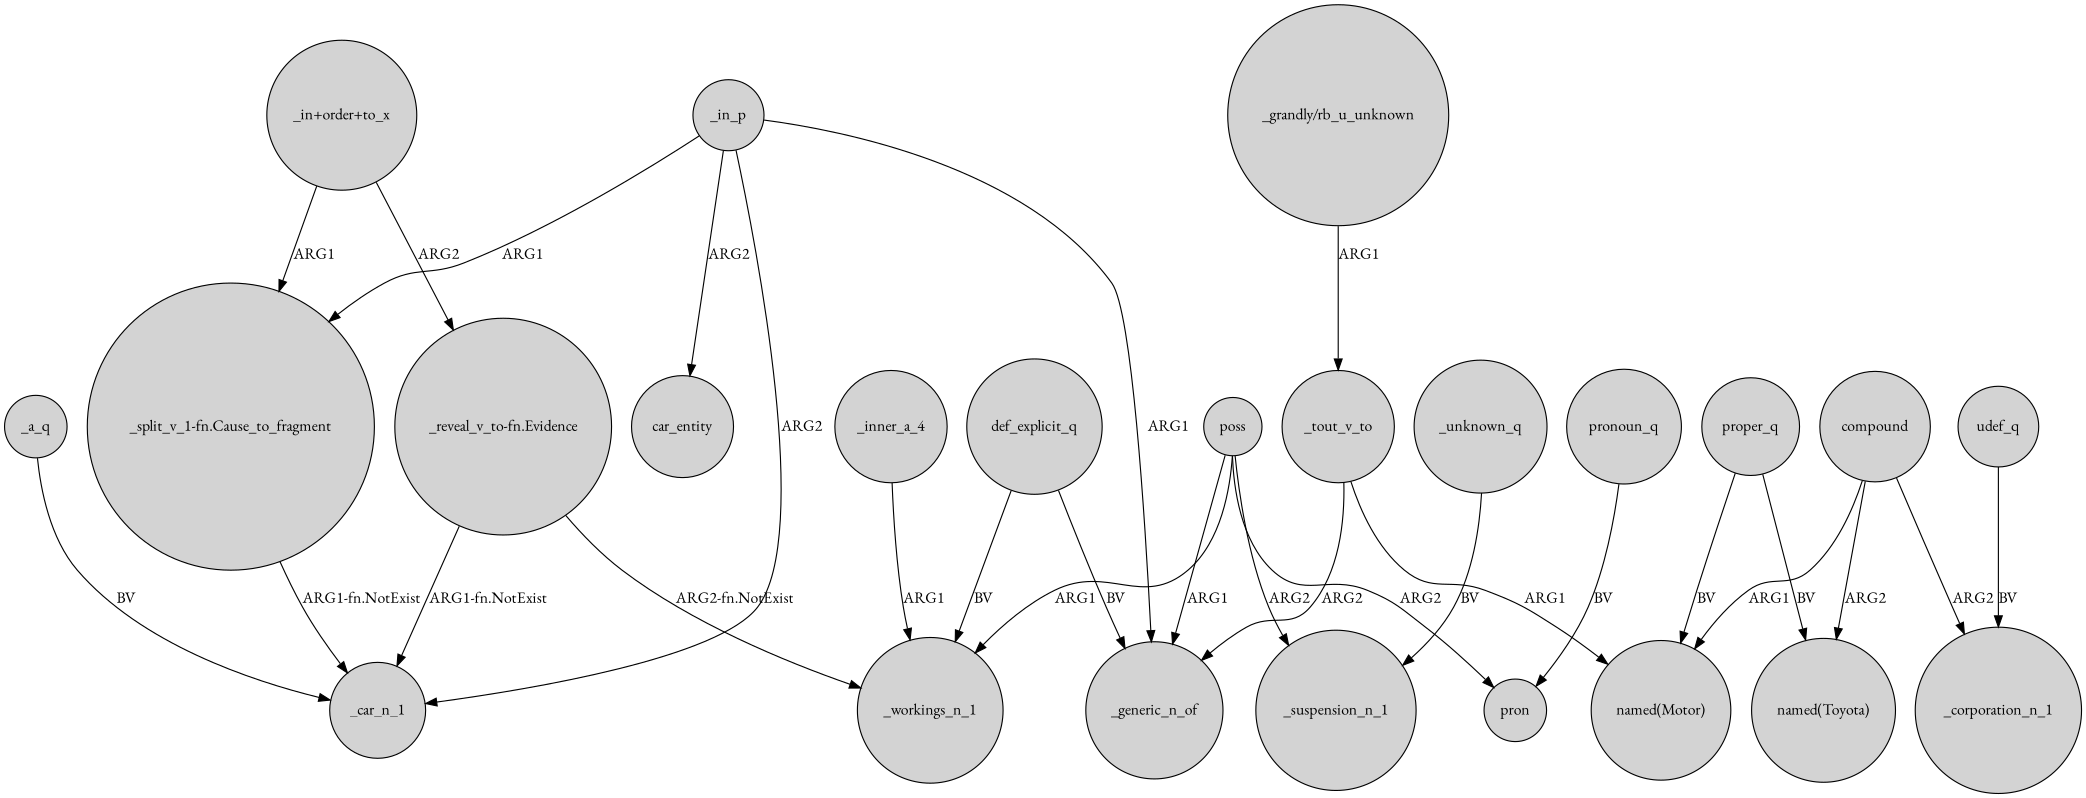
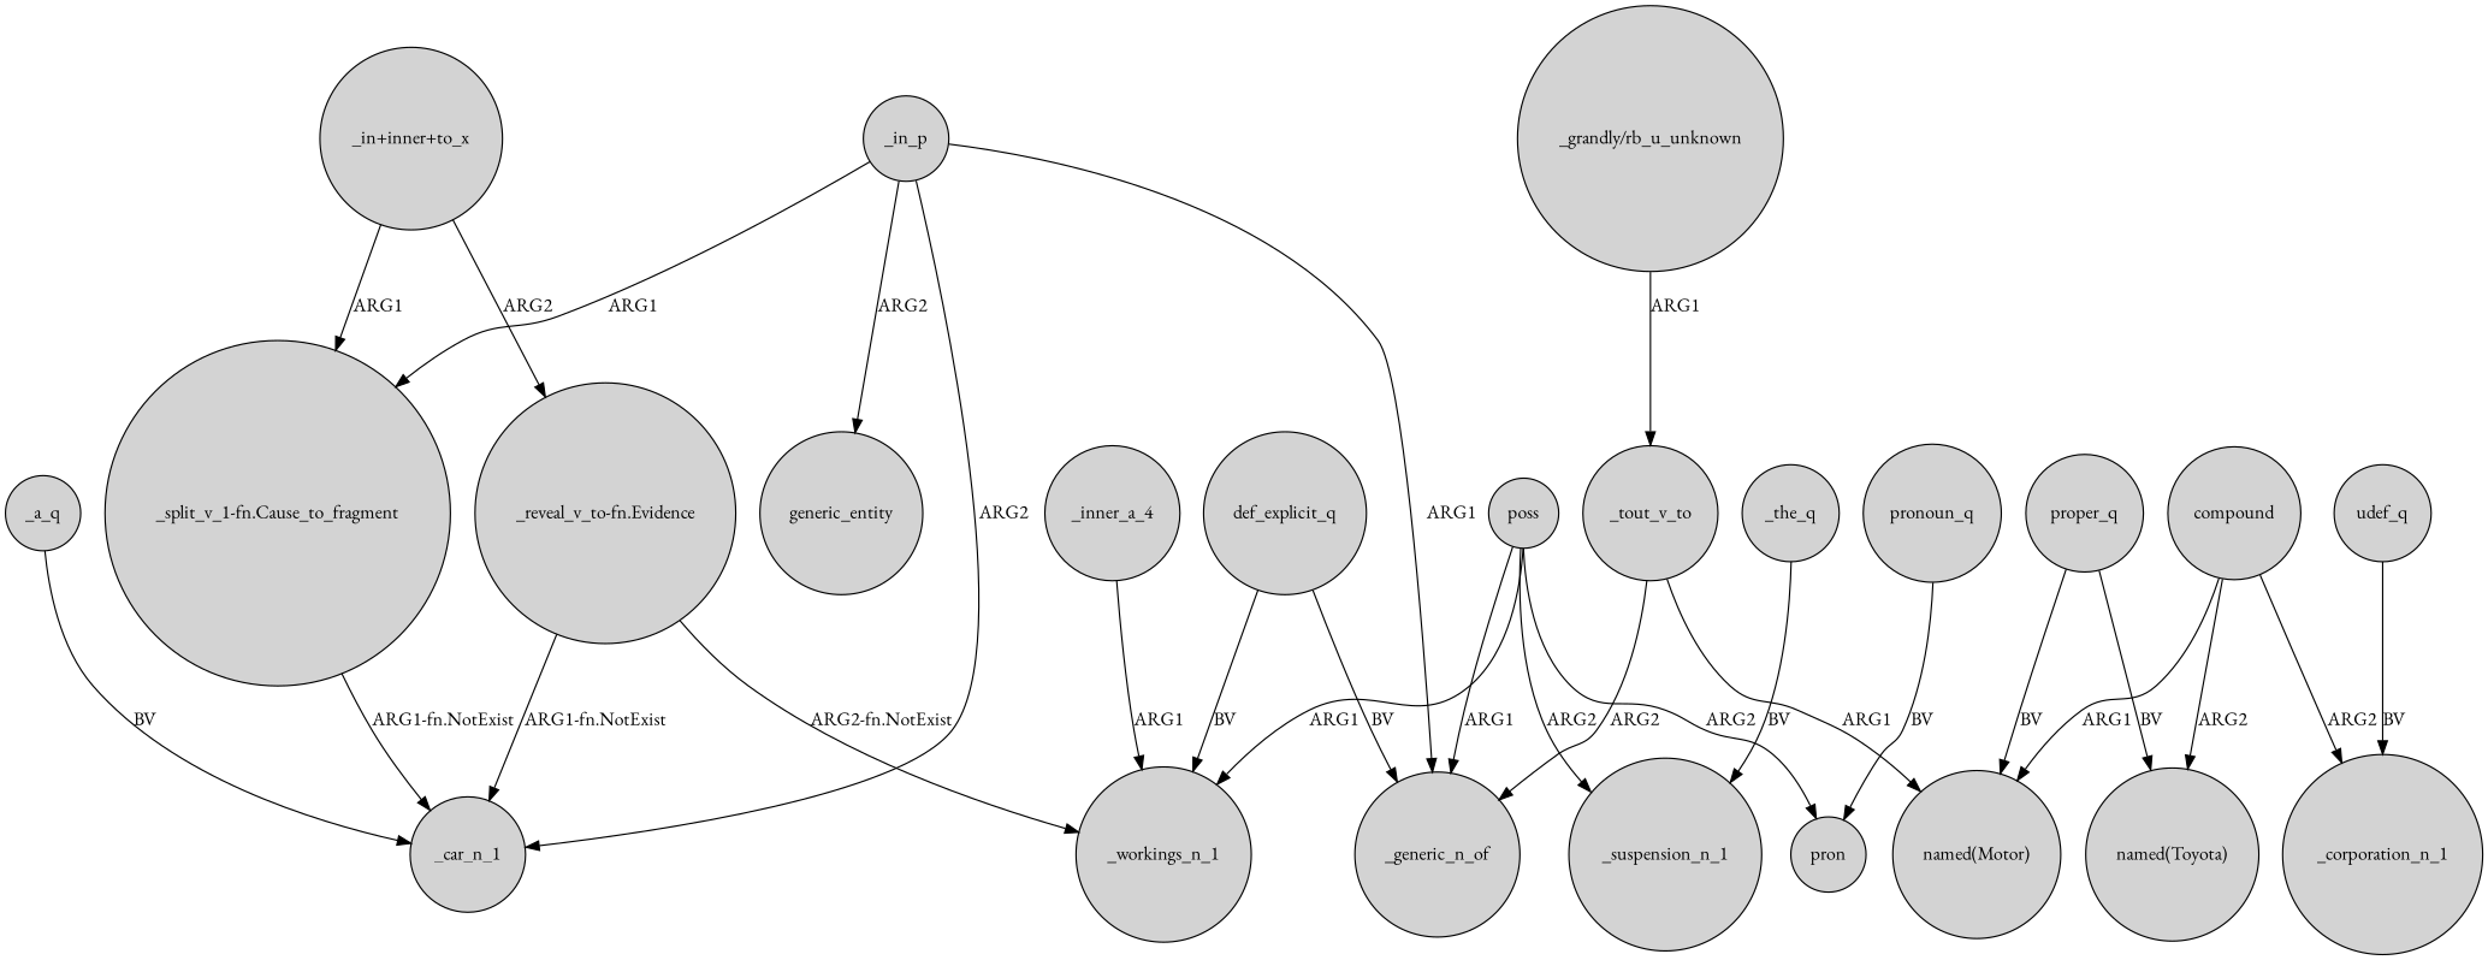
  digraph {
    fontname="EB Garamond"
    node [fontname="EB Garamond" shape=circle style=filled]
    edge [fontname="EB Garamond"]
    "_grandly/rb_u_unknown"
    _tout_v_to
    n3 [label=_generic_n_of]
    "named(Motor)"
    _in_p
    "_split_v_1-fn.Cause_to_fragment"
    _car_n_1
-   generic_entity [label=car_entity]
+   generic_entity
    n9 [label=_inner_a_4]
    _workings_n_1
    "_reveal_v_to-fn.Evidence"
    def_explicit_q
    poss
    _suspension_n_1
    pron
-   _the_q [label=_unknown_q]
+   _the_q
    compound
    _corporation_n_1
    "named(Toyota)"
    pronoun_q
    udef_q
    proper_q
    _a_q
-   "_in+order+to_x"
+   "_in+order+to_x" [label="_in+inner+to_x"]
    "_grandly/rb_u_unknown" -> _tout_v_to [label=ARG1]
    _tout_v_to -> n3 [label=ARG2]
    _tout_v_to -> "named(Motor)" [label=ARG1]
    _in_p -> n3 [label=ARG1]
    _in_p -> "_split_v_1-fn.Cause_to_fragment" [label=ARG1]
    _in_p -> _car_n_1 [label=ARG2]
    _in_p -> generic_entity [label=ARG2]
    "_split_v_1-fn.Cause_to_fragment" -> _car_n_1 [label="ARG1-fn.NotExist"]
    n9 -> _workings_n_1 [label=ARG1]
    "_reveal_v_to-fn.Evidence" -> _car_n_1 [label="ARG1-fn.NotExist"]
    "_reveal_v_to-fn.Evidence" -> _workings_n_1 [label="ARG2-fn.NotExist"]
    def_explicit_q -> n3 [label=BV]
    def_explicit_q -> _workings_n_1 [label=BV]
    poss -> n3 [label=ARG1]
    poss -> _workings_n_1 [label=ARG1]
    poss -> _suspension_n_1 [label=ARG2]
    poss -> pron [label=ARG2]
    _the_q -> _suspension_n_1 [label=BV]
    compound -> "named(Motor)" [label=ARG1]
    compound -> _corporation_n_1 [label=ARG2]
    compound -> "named(Toyota)" [label=ARG2]
    pronoun_q -> pron [label=BV]
    udef_q -> _corporation_n_1 [label=BV]
    proper_q -> "named(Motor)" [label=BV]
    proper_q -> "named(Toyota)" [label=BV]
    _a_q -> _car_n_1 [label=BV]
    "_in+order+to_x" -> "_split_v_1-fn.Cause_to_fragment" [label=ARG1]
    "_in+order+to_x" -> "_reveal_v_to-fn.Evidence" [label=ARG2]
  }
